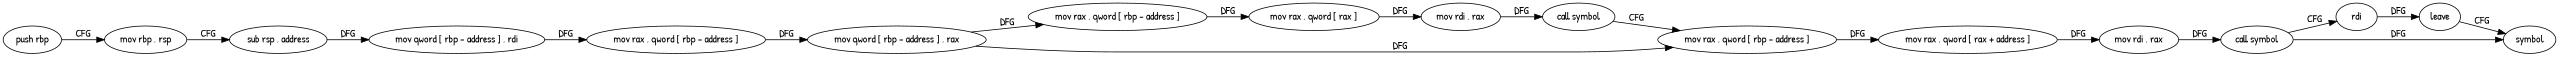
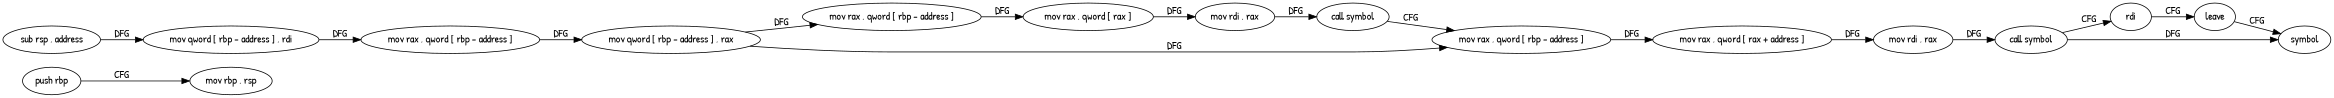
  digraph {
    fontname="Patrick Hand"
    rankdir=LR
    node [fontname="Patrick Hand"]
    edge [fontname="Patrick Hand"]
    n1 [label="push rbp"]
    n2 [label="mov rbp , rsp"]
    n3 [label="sub rsp , address"]
    n4 [label="mov qword [ rbp - address ] , rdi"]
    n5 [label="mov rax , qword [ rbp - address ]"]
    n6 [label="mov qword [ rbp - address ] , rax"]
    n7 [label="mov rax , qword [ rbp - address ]"]
    n8 [label="mov rax , qword [ rbp - address ]"]
    n9 [label="mov rax , qword [ rax ]"]
    n10 [label="mov rax , qword [ rax + address ]"]
    n11 [label="mov rdi , rax"]
    n12 [label="call symbol"]
    n13 [label="mov rdi , rax"]
    n14 [label="call symbol"]
    n15 [label=rdi]
    n16 [label=symbol]
    n17 [label=leave]
    n1 -> n2 [label=CFG]
-   n2 -> n3 [label=CFG]
    n3 -> n4 [label=DFG]
    n4 -> n5 [label=DFG]
    n5 -> n6 [label=DFG]
    n6 -> n7 [label=DFG]
    n6 -> n8 [label=DFG]
    n7 -> n9 [label=DFG]
    n8 -> n10 [label=DFG]
    n9 -> n11 [label=DFG]
    n10 -> n13 [label=DFG]
    n11 -> n12 [label=DFG]
    n12 -> n8 [label=CFG]
    n13 -> n14 [label=DFG]
    n14 -> n15 [label=CFG]
    n14 -> n16 [label=DFG]
-   n15 -> n17 [label=DFG]
+   n15 -> n17 [label=CFG]
    n17 -> n16 [label=CFG]
  }
